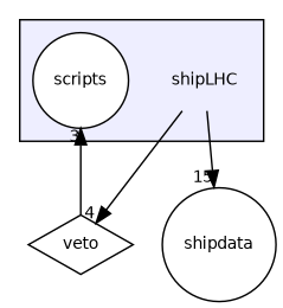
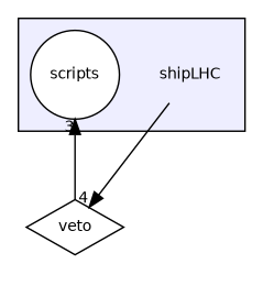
  digraph {
    compound=true
    node [fontname=Helvetica fontsize=10 shape=circle]
    edge [labeldistance=1.5 labelfontname=Helvetica labelfontsize=10]
    n1 [label=shipLHC shape=plaintext]
    n2 [color=black fillcolor=white label=scripts style=filled]
    n3 [label=veto shape=diamond]
-   n4 [label=shipdata]
    subgraph cluster_1 {
      bgcolor="#eeeeff"
      pencolor=black
      n1
      n2
    }
    n1 -> n3 [headlabel=4]
-   n1 -> n4 [headlabel=15]
    n3 -> n2 [headlabel=3]
  }
